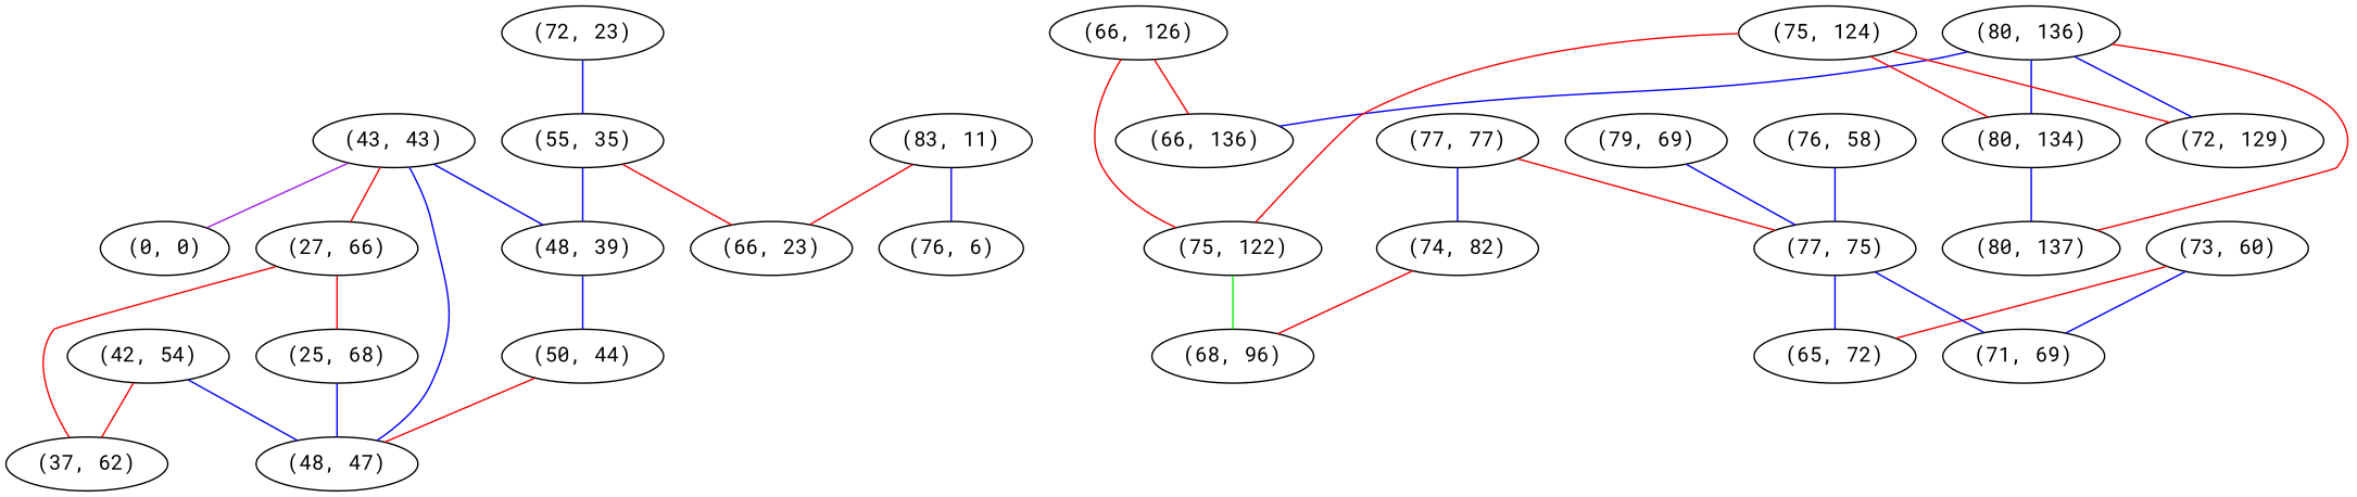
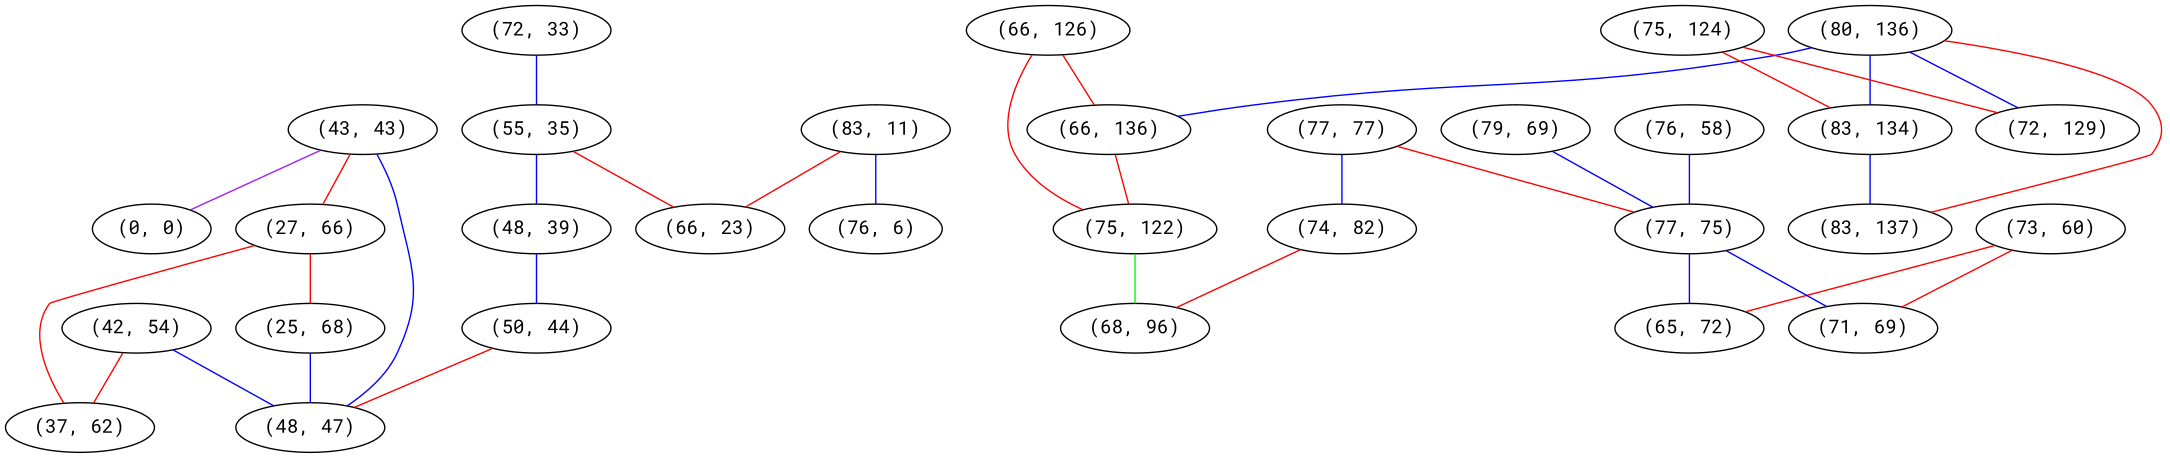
  graph {
    fontname="Roboto Mono"
    node [fontname="Roboto Mono"]
    edge [color=red fontname="Roboto Mono" weight=1]
    "(43, 43)"
    "(0, 0)"
    "(27, 66)"
    "(48, 39)"
    "(48, 47)"
    "(37, 62)"
    "(25, 68)"
    "(50, 44)"
-   "(72, 33)" [label="(72, 23)"]
+   "(72, 33)"
    "(55, 35)"
    "(66, 23)"
    "(66, 126)"
    "(75, 122)"
    "(66, 136)"
    "(68, 96)"
    "(73, 60)"
    "(71, 69)"
    "(65, 72)"
    "(76, 58)"
    "(77, 75)"
    "(79, 69)"
    "(77, 77)"
    "(74, 82)"
    "(80, 136)"
-   "(80, 134)"
-   "(80, 137)"
+   "(80, 134)" [label="(83, 134)"]
+   "(80, 137)" [label="(83, 137)"]
    "(72, 129)"
    "(75, 124)"
    "(42, 54)"
    "(83, 11)"
    "(76, 6)"
    "(43, 43)" -- "(0, 0)" [color=purple weight=4]
    "(43, 43)" -- "(27, 66)"
-   "(43, 43)" -- "(48, 39)" [color=blue weight=3]
    "(43, 43)" -- "(48, 47)" [color=blue weight=3]
    "(27, 66)" -- "(37, 62)"
    "(27, 66)" -- "(25, 68)"
    "(48, 39)" -- "(50, 44)" [color=blue weight=3]
    "(25, 68)" -- "(48, 47)" [color=blue weight=3]
    "(50, 44)" -- "(48, 47)"
    "(72, 33)" -- "(55, 35)" [color=blue weight=3]
    "(55, 35)" -- "(48, 39)" [color=blue weight=3]
    "(55, 35)" -- "(66, 23)"
    "(66, 126)" -- "(75, 122)"
    "(66, 126)" -- "(66, 136)"
    "(75, 122)" -- "(68, 96)" [color=green weight=2]
-   "(73, 60)" -- "(71, 69)" [color=blue]
+   "(73, 60)" -- "(71, 69)"
    "(73, 60)" -- "(65, 72)"
    "(76, 58)" -- "(77, 75)" [color=blue weight=3]
    "(77, 75)" -- "(71, 69)" [color=blue weight=3]
    "(77, 75)" -- "(65, 72)" [color=blue weight=3]
    "(79, 69)" -- "(77, 75)" [color=blue weight=3]
    "(77, 77)" -- "(77, 75)"
    "(77, 77)" -- "(74, 82)" [color=blue weight=3]
    "(74, 82)" -- "(68, 96)"
    "(80, 136)" -- "(66, 136)" [color=blue weight=3]
    "(80, 136)" -- "(80, 134)" [color=blue weight=3]
    "(80, 136)" -- "(80, 137)"
    "(80, 136)" -- "(72, 129)" [color=blue weight=3]
    "(80, 134)" -- "(80, 137)" [color=blue weight=3]
-   "(75, 124)" -- "(75, 122)"
+   "(66, 136)" -- "(75, 122)"
    "(75, 124)" -- "(80, 134)"
    "(75, 124)" -- "(72, 129)"
    "(42, 54)" -- "(48, 47)" [color=blue weight=3]
    "(42, 54)" -- "(37, 62)"
    "(83, 11)" -- "(66, 23)"
    "(83, 11)" -- "(76, 6)" [color=blue weight=3]
  }
